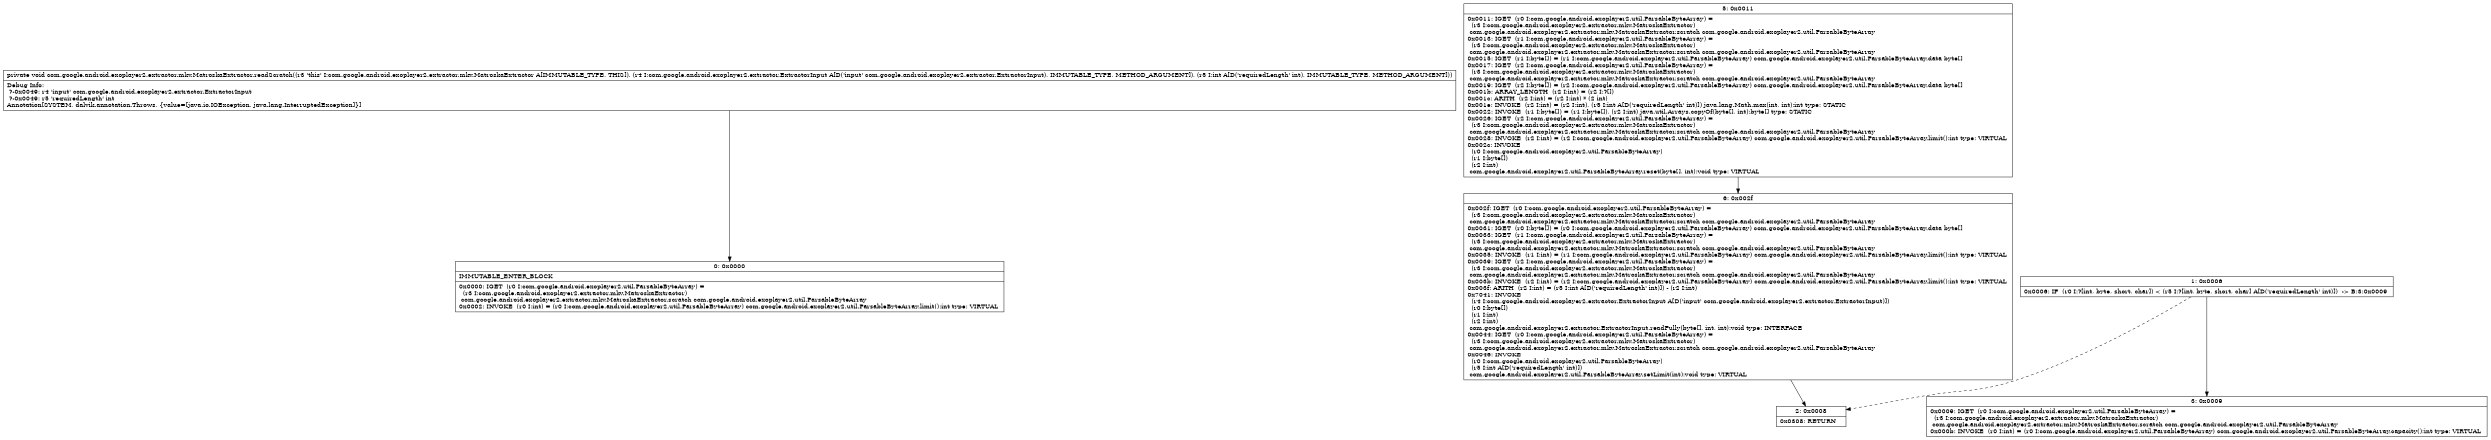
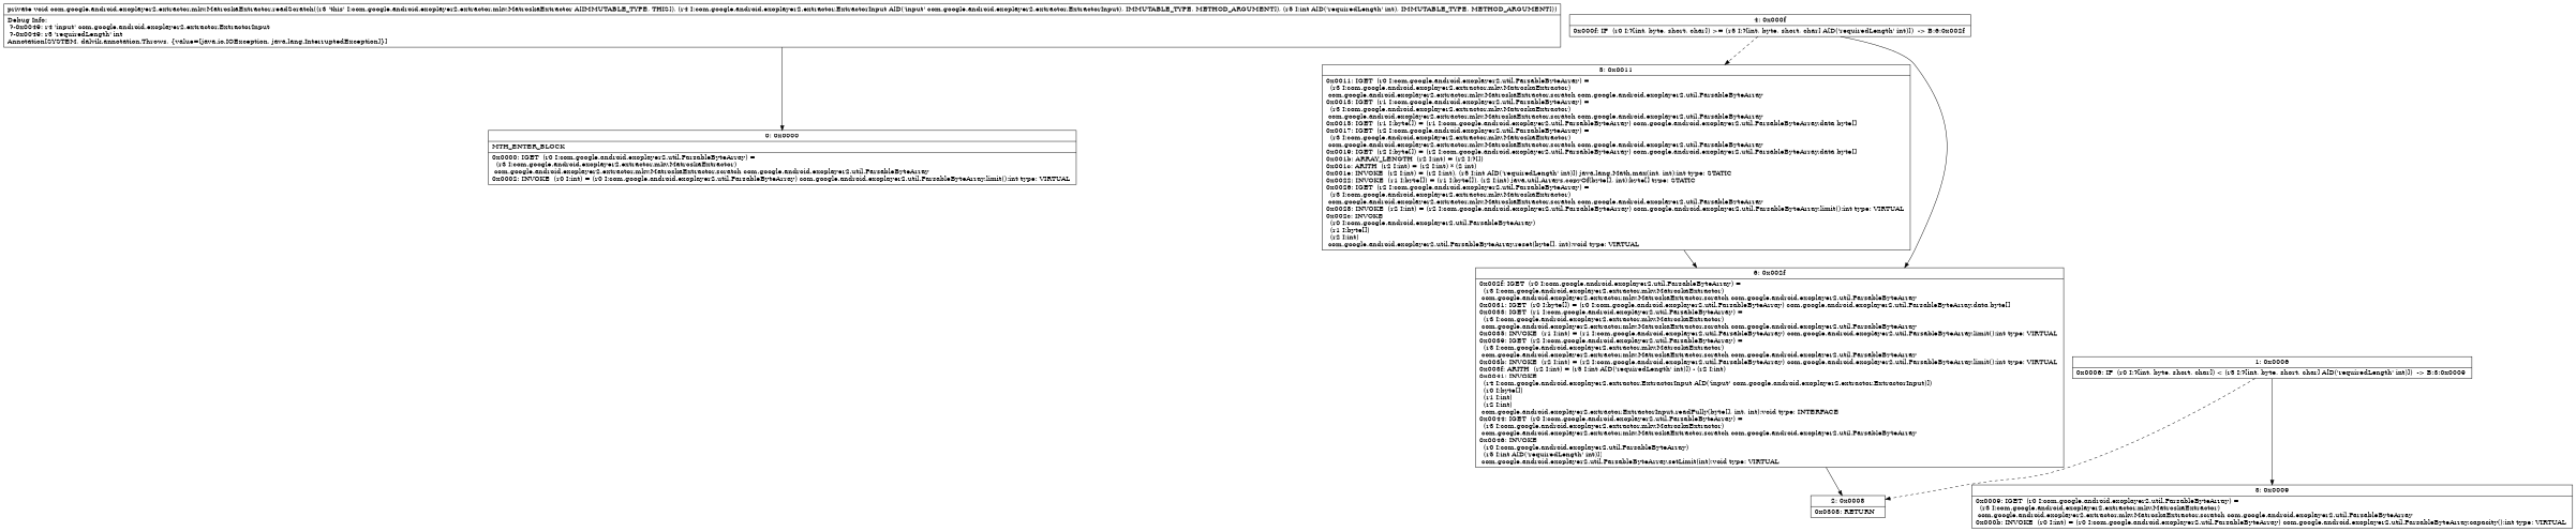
  digraph {
    node [shape=record]
-   n1 [label="{0\:\ 0x0000|IMMUTABLE_ENTER_BLOCK\l|0x0000: IGET  (r0 I:com.google.android.exoplayer2.util.ParsableByteArray) = \l  (r3 I:com.google.android.exoplayer2.extractor.mkv.MatroskaExtractor)\l com.google.android.exoplayer2.extractor.mkv.MatroskaExtractor.scratch com.google.android.exoplayer2.util.ParsableByteArray \l0x0002: INVOKE  (r0 I:int) = (r0 I:com.google.android.exoplayer2.util.ParsableByteArray) com.google.android.exoplayer2.util.ParsableByteArray.limit():int type: VIRTUAL \l}"]
+   n1 [label="{0\:\ 0x0000|MTH_ENTER_BLOCK\l|0x0000: IGET  (r0 I:com.google.android.exoplayer2.util.ParsableByteArray) = \l  (r3 I:com.google.android.exoplayer2.extractor.mkv.MatroskaExtractor)\l com.google.android.exoplayer2.extractor.mkv.MatroskaExtractor.scratch com.google.android.exoplayer2.util.ParsableByteArray \l0x0002: INVOKE  (r0 I:int) = (r0 I:com.google.android.exoplayer2.util.ParsableByteArray) com.google.android.exoplayer2.util.ParsableByteArray.limit():int type: VIRTUAL \l}"]
    n2 [label="{1\:\ 0x0006|0x0006: IF  (r0 I:?[int, byte, short, char]) \< (r5 I:?[int, byte, short, char] A[D('requiredLength' int)])  \-\> B:3:0x0009 \l}"]
    n3 [label="{2\:\ 0x0008|0x0308: RETURN   \l}"]
    n4 [label="{3\:\ 0x0009|0x0009: IGET  (r0 I:com.google.android.exoplayer2.util.ParsableByteArray) = \l  (r3 I:com.google.android.exoplayer2.extractor.mkv.MatroskaExtractor)\l com.google.android.exoplayer2.extractor.mkv.MatroskaExtractor.scratch com.google.android.exoplayer2.util.ParsableByteArray \l0x000b: INVOKE  (r0 I:int) = (r0 I:com.google.android.exoplayer2.util.ParsableByteArray) com.google.android.exoplayer2.util.ParsableByteArray.capacity():int type: VIRTUAL \l}"]
+   n5 [label="{4\:\ 0x000f|0x000f: IF  (r0 I:?[int, byte, short, char]) \>= (r5 I:?[int, byte, short, char] A[D('requiredLength' int)])  \-\> B:6:0x002f \l}"]
    n6 [label="{5\:\ 0x0011|0x0011: IGET  (r0 I:com.google.android.exoplayer2.util.ParsableByteArray) = \l  (r3 I:com.google.android.exoplayer2.extractor.mkv.MatroskaExtractor)\l com.google.android.exoplayer2.extractor.mkv.MatroskaExtractor.scratch com.google.android.exoplayer2.util.ParsableByteArray \l0x0013: IGET  (r1 I:com.google.android.exoplayer2.util.ParsableByteArray) = \l  (r3 I:com.google.android.exoplayer2.extractor.mkv.MatroskaExtractor)\l com.google.android.exoplayer2.extractor.mkv.MatroskaExtractor.scratch com.google.android.exoplayer2.util.ParsableByteArray \l0x0015: IGET  (r1 I:byte[]) = (r1 I:com.google.android.exoplayer2.util.ParsableByteArray) com.google.android.exoplayer2.util.ParsableByteArray.data byte[] \l0x0017: IGET  (r2 I:com.google.android.exoplayer2.util.ParsableByteArray) = \l  (r3 I:com.google.android.exoplayer2.extractor.mkv.MatroskaExtractor)\l com.google.android.exoplayer2.extractor.mkv.MatroskaExtractor.scratch com.google.android.exoplayer2.util.ParsableByteArray \l0x0019: IGET  (r2 I:byte[]) = (r2 I:com.google.android.exoplayer2.util.ParsableByteArray) com.google.android.exoplayer2.util.ParsableByteArray.data byte[] \l0x001b: ARRAY_LENGTH  (r2 I:int) = (r2 I:?[]) \l0x001c: ARITH  (r2 I:int) = (r2 I:int) * (2 int) \l0x001e: INVOKE  (r2 I:int) = (r2 I:int), (r5 I:int A[D('requiredLength' int)]) java.lang.Math.max(int, int):int type: STATIC \l0x0022: INVOKE  (r1 I:byte[]) = (r1 I:byte[]), (r2 I:int) java.util.Arrays.copyOf(byte[], int):byte[] type: STATIC \l0x0026: IGET  (r2 I:com.google.android.exoplayer2.util.ParsableByteArray) = \l  (r3 I:com.google.android.exoplayer2.extractor.mkv.MatroskaExtractor)\l com.google.android.exoplayer2.extractor.mkv.MatroskaExtractor.scratch com.google.android.exoplayer2.util.ParsableByteArray \l0x0028: INVOKE  (r2 I:int) = (r2 I:com.google.android.exoplayer2.util.ParsableByteArray) com.google.android.exoplayer2.util.ParsableByteArray.limit():int type: VIRTUAL \l0x002c: INVOKE  \l  (r0 I:com.google.android.exoplayer2.util.ParsableByteArray)\l  (r1 I:byte[])\l  (r2 I:int)\l com.google.android.exoplayer2.util.ParsableByteArray.reset(byte[], int):void type: VIRTUAL \l}"]
-   n7 [label="{6\:\ 0x002f|0x002f: IGET  (r0 I:com.google.android.exoplayer2.util.ParsableByteArray) = \l  (r3 I:com.google.android.exoplayer2.extractor.mkv.MatroskaExtractor)\l com.google.android.exoplayer2.extractor.mkv.MatroskaExtractor.scratch com.google.android.exoplayer2.util.ParsableByteArray \l0x0031: IGET  (r0 I:byte[]) = (r0 I:com.google.android.exoplayer2.util.ParsableByteArray) com.google.android.exoplayer2.util.ParsableByteArray.data byte[] \l0x0033: IGET  (r1 I:com.google.android.exoplayer2.util.ParsableByteArray) = \l  (r3 I:com.google.android.exoplayer2.extractor.mkv.MatroskaExtractor)\l com.google.android.exoplayer2.extractor.mkv.MatroskaExtractor.scratch com.google.android.exoplayer2.util.ParsableByteArray \l0x0035: INVOKE  (r1 I:int) = (r1 I:com.google.android.exoplayer2.util.ParsableByteArray) com.google.android.exoplayer2.util.ParsableByteArray.limit():int type: VIRTUAL \l0x0039: IGET  (r2 I:com.google.android.exoplayer2.util.ParsableByteArray) = \l  (r3 I:com.google.android.exoplayer2.extractor.mkv.MatroskaExtractor)\l com.google.android.exoplayer2.extractor.mkv.MatroskaExtractor.scratch com.google.android.exoplayer2.util.ParsableByteArray \l0x003b: INVOKE  (r2 I:int) = (r2 I:com.google.android.exoplayer2.util.ParsableByteArray) com.google.android.exoplayer2.util.ParsableByteArray.limit():int type: VIRTUAL \l0x003f: ARITH  (r2 I:int) = (r5 I:int A[D('requiredLength' int)]) \- (r2 I:int) \l0x7041: INVOKE  \l  (r4 I:com.google.android.exoplayer2.extractor.ExtractorInput A[D('input' com.google.android.exoplayer2.extractor.ExtractorInput)])\l  (r0 I:byte[])\l  (r1 I:int)\l  (r2 I:int)\l com.google.android.exoplayer2.extractor.ExtractorInput.readFully(byte[], int, int):void type: INTERFACE \l0x0044: IGET  (r0 I:com.google.android.exoplayer2.util.ParsableByteArray) = \l  (r3 I:com.google.android.exoplayer2.extractor.mkv.MatroskaExtractor)\l com.google.android.exoplayer2.extractor.mkv.MatroskaExtractor.scratch com.google.android.exoplayer2.util.ParsableByteArray \l0x0046: INVOKE  \l  (r0 I:com.google.android.exoplayer2.util.ParsableByteArray)\l  (r5 I:int A[D('requiredLength' int)])\l com.google.android.exoplayer2.util.ParsableByteArray.setLimit(int):void type: VIRTUAL \l}"]
+   n7 [label="{6\:\ 0x002f|0x002f: IGET  (r0 I:com.google.android.exoplayer2.util.ParsableByteArray) = \l  (r3 I:com.google.android.exoplayer2.extractor.mkv.MatroskaExtractor)\l com.google.android.exoplayer2.extractor.mkv.MatroskaExtractor.scratch com.google.android.exoplayer2.util.ParsableByteArray \l0x0031: IGET  (r0 I:byte[]) = (r0 I:com.google.android.exoplayer2.util.ParsableByteArray) com.google.android.exoplayer2.util.ParsableByteArray.data byte[] \l0x0033: IGET  (r1 I:com.google.android.exoplayer2.util.ParsableByteArray) = \l  (r3 I:com.google.android.exoplayer2.extractor.mkv.MatroskaExtractor)\l com.google.android.exoplayer2.extractor.mkv.MatroskaExtractor.scratch com.google.android.exoplayer2.util.ParsableByteArray \l0x0035: INVOKE  (r1 I:int) = (r1 I:com.google.android.exoplayer2.util.ParsableByteArray) com.google.android.exoplayer2.util.ParsableByteArray.limit():int type: VIRTUAL \l0x0039: IGET  (r2 I:com.google.android.exoplayer2.util.ParsableByteArray) = \l  (r3 I:com.google.android.exoplayer2.extractor.mkv.MatroskaExtractor)\l com.google.android.exoplayer2.extractor.mkv.MatroskaExtractor.scratch com.google.android.exoplayer2.util.ParsableByteArray \l0x003b: INVOKE  (r2 I:int) = (r2 I:com.google.android.exoplayer2.util.ParsableByteArray) com.google.android.exoplayer2.util.ParsableByteArray.limit():int type: VIRTUAL \l0x003f: ARITH  (r2 I:int) = (r5 I:int A[D('requiredLength' int)]) \- (r2 I:int) \l0x0041: INVOKE  \l  (r4 I:com.google.android.exoplayer2.extractor.ExtractorInput A[D('input' com.google.android.exoplayer2.extractor.ExtractorInput)])\l  (r0 I:byte[])\l  (r1 I:int)\l  (r2 I:int)\l com.google.android.exoplayer2.extractor.ExtractorInput.readFully(byte[], int, int):void type: INTERFACE \l0x0044: IGET  (r0 I:com.google.android.exoplayer2.util.ParsableByteArray) = \l  (r3 I:com.google.android.exoplayer2.extractor.mkv.MatroskaExtractor)\l com.google.android.exoplayer2.extractor.mkv.MatroskaExtractor.scratch com.google.android.exoplayer2.util.ParsableByteArray \l0x0046: INVOKE  \l  (r0 I:com.google.android.exoplayer2.util.ParsableByteArray)\l  (r5 I:int A[D('requiredLength' int)])\l com.google.android.exoplayer2.util.ParsableByteArray.setLimit(int):void type: VIRTUAL \l}"]
    n8 [label="{private void com.google.android.exoplayer2.extractor.mkv.MatroskaExtractor.readScratch((r3 'this' I:com.google.android.exoplayer2.extractor.mkv.MatroskaExtractor A[IMMUTABLE_TYPE, THIS]), (r4 I:com.google.android.exoplayer2.extractor.ExtractorInput A[D('input' com.google.android.exoplayer2.extractor.ExtractorInput), IMMUTABLE_TYPE, METHOD_ARGUMENT]), (r5 I:int A[D('requiredLength' int), IMMUTABLE_TYPE, METHOD_ARGUMENT]))  | Debug Info:\l  ?\-0x0049: r4 'input' com.google.android.exoplayer2.extractor.ExtractorInput\l  ?\-0x0049: r5 'requiredLength' int\lAnnotation[SYSTEM, dalvik.annotation.Throws, \{value=[java.io.IOException, java.lang.InterruptedException]\}]\l}"]
    n2 -> n3 [style=dashed]
    n2 -> n4
+   n5 -> n6 [style=dashed]
+   n5 -> n7
    n6 -> n7
    n7 -> n3
    n8 -> n1
  }
